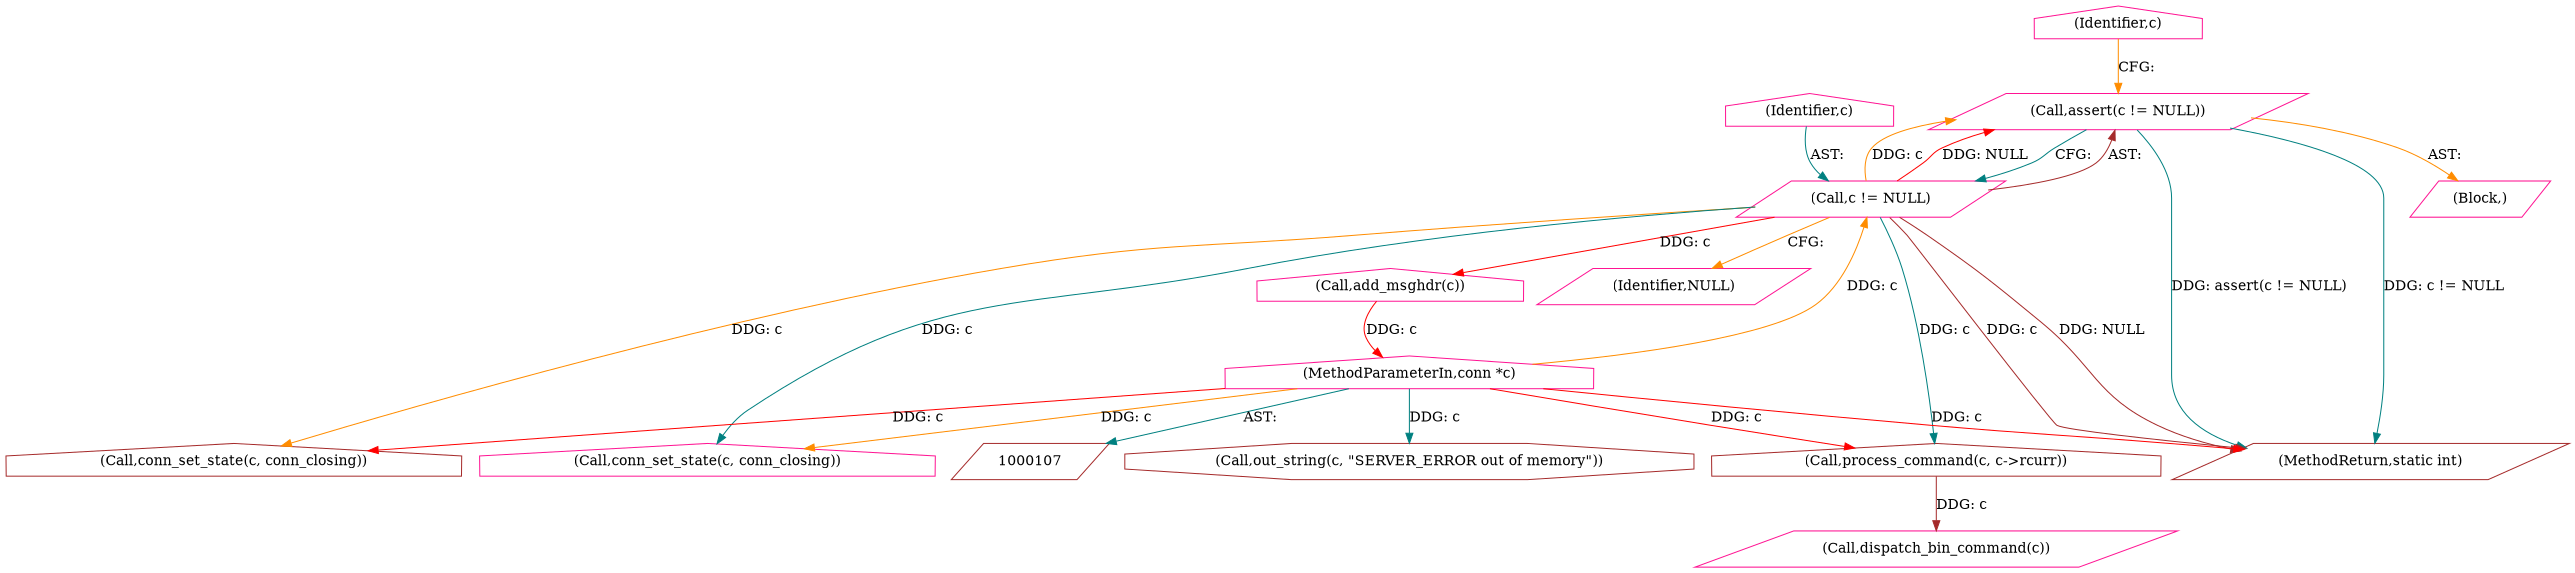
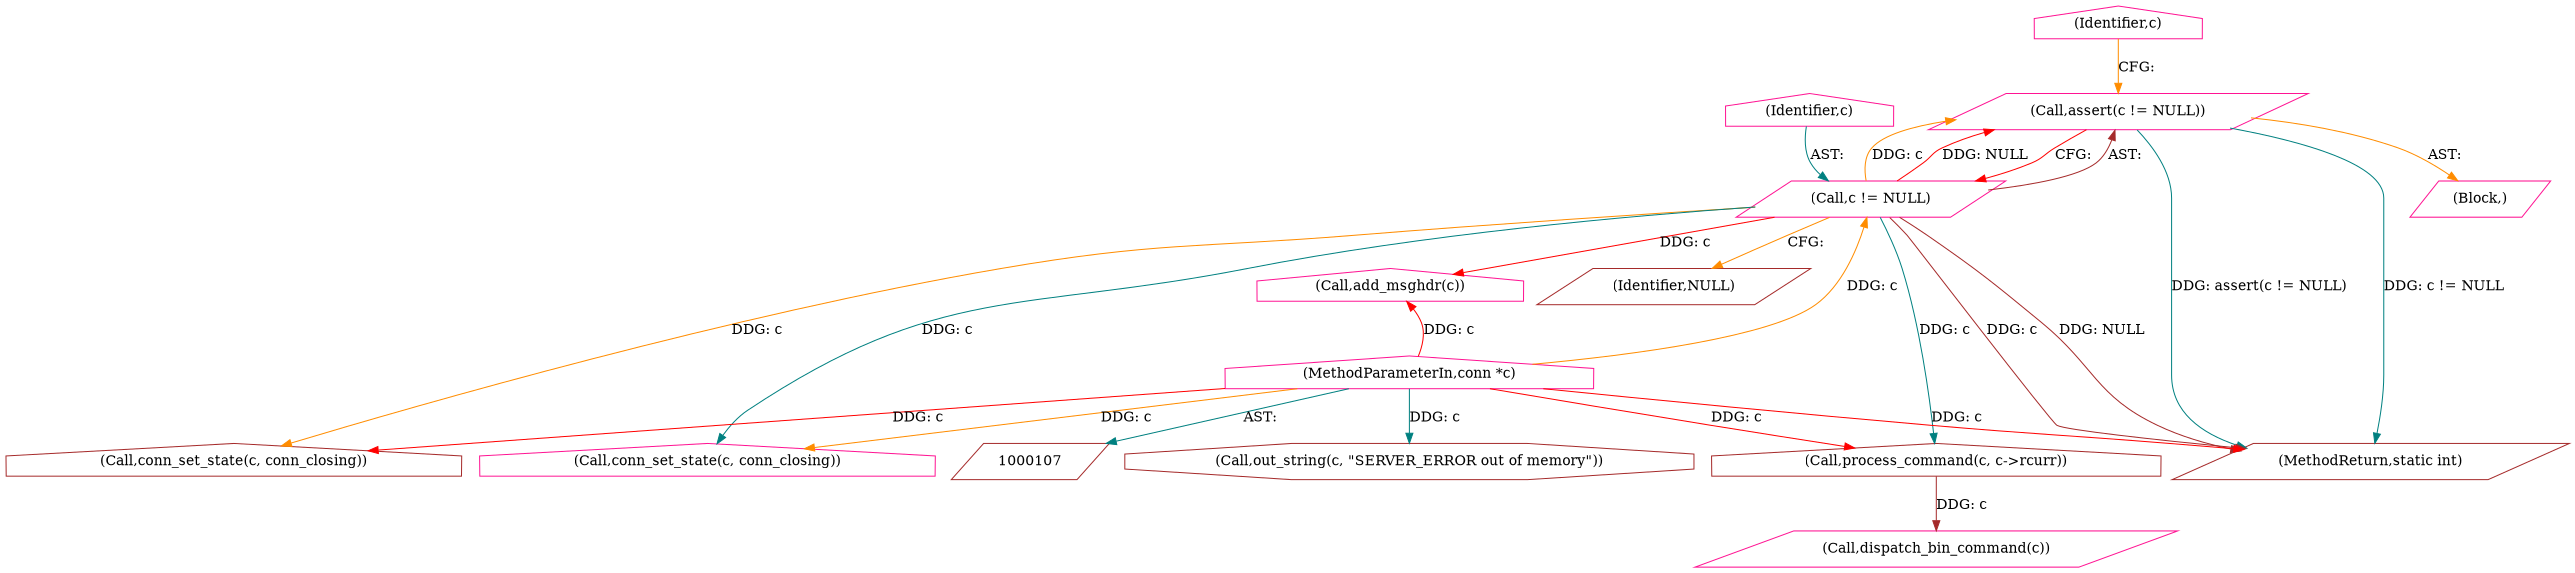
  digraph {
    node [color=deeppink shape=parallelogram]
    edge [color=red]
    n1 [label="(Call,assert(c != NULL))"]
    n2 [label="(Call,c != NULL)"]
    n3 [label="(Block,)"]
    n4 [color=brown label="(MethodReturn,static int)"]
    n5 [color=brown label="(Call,conn_set_state(c, conn_closing))" shape=house]
    n6 [label="(Call,conn_set_state(c, conn_closing))" shape=house]
    n7 [color=brown label="(Call,process_command(c, c->rcurr))" shape=house]
-   n8 [label="(Identifier,NULL)"]
+   n8 [color=brown label="(Identifier,NULL)"]
    n9 [label="(Call,add_msghdr(c))" shape=house]
    n10 [label="(Call,dispatch_bin_command(c))"]
    n11 [label="(MethodParameterIn,conn *c)" shape=house]
    n12 [color=brown label="(Call,out_string(c, \"SERVER_ERROR out of memory\"))" shape=octagon]
    1000107 [color=brown]
    n14 [label="(Identifier,c)" shape=house]
    n15 [label="(Identifier,c)" shape=house]
-   n1 -> n2 [color=teal label="CFG: "]
+   n1 -> n2 [label="CFG: "]
    n1 -> n3 [color=darkorange label="AST: "]
    n1 -> n4 [color=teal label="DDG: assert(c != NULL)"]
    n1 -> n4 [color=teal label="DDG: c != NULL"]
    n2 -> n1 [color=brown label="AST: "]
    n2 -> n1 [color=darkorange label="DDG: c"]
    n2 -> n1 [label="DDG: NULL"]
    n2 -> n4 [color=brown label="DDG: c"]
    n2 -> n4 [color=brown label="DDG: NULL"]
    n2 -> n5 [color=darkorange label="DDG: c"]
    n2 -> n6 [color=teal label="DDG: c"]
    n2 -> n7 [color=teal label="DDG: c"]
    n2 -> n8 [color=darkorange label="CFG: "]
    n2 -> n9 [label="DDG: c"]
    n7 -> n10 [color=brown label="DDG: c"]
    n11 -> n2 [color=darkorange label="DDG: c"]
    n11 -> n4 [label="DDG: c"]
    n11 -> n5 [label="DDG: c"]
    n11 -> n6 [color=darkorange label="DDG: c"]
    n11 -> n7 [label="DDG: c"]
-   n9 -> n11 [label="DDG: c"]
+   n11 -> n9 [label="DDG: c"]
    n11 -> n12 [color=teal label="DDG: c"]
    n11 -> 1000107 [color=teal label="AST: "]
    n14 -> n2 [color=teal label="AST: "]
    n15 -> n1 [color=darkorange label="CFG: "]
  }
